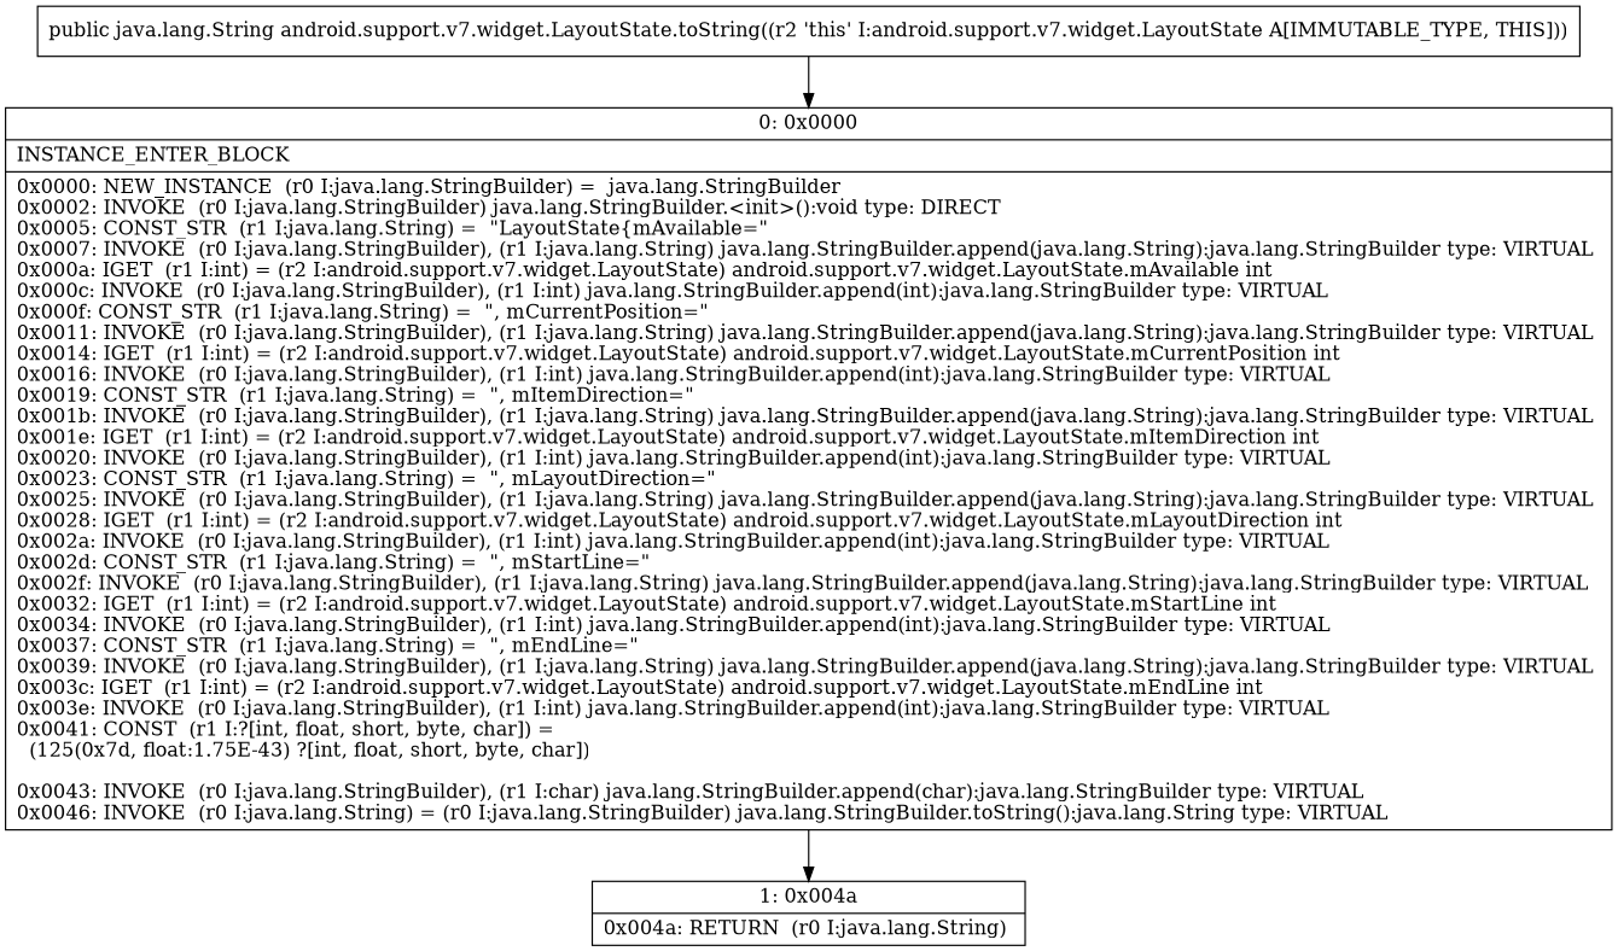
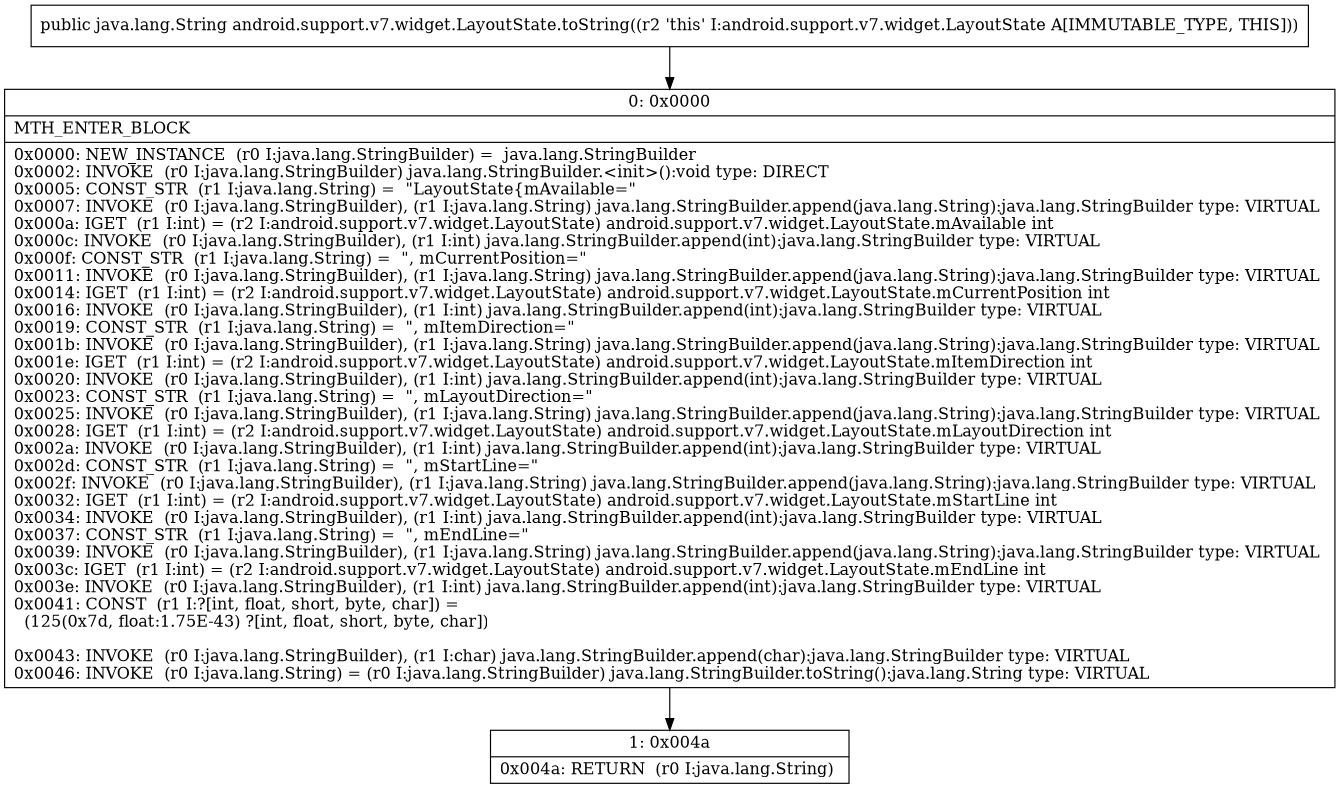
  digraph {
    node [shape=record]
-   n1 [label="{0\:\ 0x0000|INSTANCE_ENTER_BLOCK\l|0x0000: NEW_INSTANCE  (r0 I:java.lang.StringBuilder) =  java.lang.StringBuilder \l0x0002: INVOKE  (r0 I:java.lang.StringBuilder) java.lang.StringBuilder.\<init\>():void type: DIRECT \l0x0005: CONST_STR  (r1 I:java.lang.String) =  \"LayoutState\{mAvailable=\" \l0x0007: INVOKE  (r0 I:java.lang.StringBuilder), (r1 I:java.lang.String) java.lang.StringBuilder.append(java.lang.String):java.lang.StringBuilder type: VIRTUAL \l0x000a: IGET  (r1 I:int) = (r2 I:android.support.v7.widget.LayoutState) android.support.v7.widget.LayoutState.mAvailable int \l0x000c: INVOKE  (r0 I:java.lang.StringBuilder), (r1 I:int) java.lang.StringBuilder.append(int):java.lang.StringBuilder type: VIRTUAL \l0x000f: CONST_STR  (r1 I:java.lang.String) =  \", mCurrentPosition=\" \l0x0011: INVOKE  (r0 I:java.lang.StringBuilder), (r1 I:java.lang.String) java.lang.StringBuilder.append(java.lang.String):java.lang.StringBuilder type: VIRTUAL \l0x0014: IGET  (r1 I:int) = (r2 I:android.support.v7.widget.LayoutState) android.support.v7.widget.LayoutState.mCurrentPosition int \l0x0016: INVOKE  (r0 I:java.lang.StringBuilder), (r1 I:int) java.lang.StringBuilder.append(int):java.lang.StringBuilder type: VIRTUAL \l0x0019: CONST_STR  (r1 I:java.lang.String) =  \", mItemDirection=\" \l0x001b: INVOKE  (r0 I:java.lang.StringBuilder), (r1 I:java.lang.String) java.lang.StringBuilder.append(java.lang.String):java.lang.StringBuilder type: VIRTUAL \l0x001e: IGET  (r1 I:int) = (r2 I:android.support.v7.widget.LayoutState) android.support.v7.widget.LayoutState.mItemDirection int \l0x0020: INVOKE  (r0 I:java.lang.StringBuilder), (r1 I:int) java.lang.StringBuilder.append(int):java.lang.StringBuilder type: VIRTUAL \l0x0023: CONST_STR  (r1 I:java.lang.String) =  \", mLayoutDirection=\" \l0x0025: INVOKE  (r0 I:java.lang.StringBuilder), (r1 I:java.lang.String) java.lang.StringBuilder.append(java.lang.String):java.lang.StringBuilder type: VIRTUAL \l0x0028: IGET  (r1 I:int) = (r2 I:android.support.v7.widget.LayoutState) android.support.v7.widget.LayoutState.mLayoutDirection int \l0x002a: INVOKE  (r0 I:java.lang.StringBuilder), (r1 I:int) java.lang.StringBuilder.append(int):java.lang.StringBuilder type: VIRTUAL \l0x002d: CONST_STR  (r1 I:java.lang.String) =  \", mStartLine=\" \l0x002f: INVOKE  (r0 I:java.lang.StringBuilder), (r1 I:java.lang.String) java.lang.StringBuilder.append(java.lang.String):java.lang.StringBuilder type: VIRTUAL \l0x0032: IGET  (r1 I:int) = (r2 I:android.support.v7.widget.LayoutState) android.support.v7.widget.LayoutState.mStartLine int \l0x0034: INVOKE  (r0 I:java.lang.StringBuilder), (r1 I:int) java.lang.StringBuilder.append(int):java.lang.StringBuilder type: VIRTUAL \l0x0037: CONST_STR  (r1 I:java.lang.String) =  \", mEndLine=\" \l0x0039: INVOKE  (r0 I:java.lang.StringBuilder), (r1 I:java.lang.String) java.lang.StringBuilder.append(java.lang.String):java.lang.StringBuilder type: VIRTUAL \l0x003c: IGET  (r1 I:int) = (r2 I:android.support.v7.widget.LayoutState) android.support.v7.widget.LayoutState.mEndLine int \l0x003e: INVOKE  (r0 I:java.lang.StringBuilder), (r1 I:int) java.lang.StringBuilder.append(int):java.lang.StringBuilder type: VIRTUAL \l0x0041: CONST  (r1 I:?[int, float, short, byte, char]) = \l  (125(0x7d, float:1.75E\-43) ?[int, float, short, byte, char])\l \l0x0043: INVOKE  (r0 I:java.lang.StringBuilder), (r1 I:char) java.lang.StringBuilder.append(char):java.lang.StringBuilder type: VIRTUAL \l0x0046: INVOKE  (r0 I:java.lang.String) = (r0 I:java.lang.StringBuilder) java.lang.StringBuilder.toString():java.lang.String type: VIRTUAL \l}"]
+   n1 [label="{0\:\ 0x0000|MTH_ENTER_BLOCK\l|0x0000: NEW_INSTANCE  (r0 I:java.lang.StringBuilder) =  java.lang.StringBuilder \l0x0002: INVOKE  (r0 I:java.lang.StringBuilder) java.lang.StringBuilder.\<init\>():void type: DIRECT \l0x0005: CONST_STR  (r1 I:java.lang.String) =  \"LayoutState\{mAvailable=\" \l0x0007: INVOKE  (r0 I:java.lang.StringBuilder), (r1 I:java.lang.String) java.lang.StringBuilder.append(java.lang.String):java.lang.StringBuilder type: VIRTUAL \l0x000a: IGET  (r1 I:int) = (r2 I:android.support.v7.widget.LayoutState) android.support.v7.widget.LayoutState.mAvailable int \l0x000c: INVOKE  (r0 I:java.lang.StringBuilder), (r1 I:int) java.lang.StringBuilder.append(int):java.lang.StringBuilder type: VIRTUAL \l0x000f: CONST_STR  (r1 I:java.lang.String) =  \", mCurrentPosition=\" \l0x0011: INVOKE  (r0 I:java.lang.StringBuilder), (r1 I:java.lang.String) java.lang.StringBuilder.append(java.lang.String):java.lang.StringBuilder type: VIRTUAL \l0x0014: IGET  (r1 I:int) = (r2 I:android.support.v7.widget.LayoutState) android.support.v7.widget.LayoutState.mCurrentPosition int \l0x0016: INVOKE  (r0 I:java.lang.StringBuilder), (r1 I:int) java.lang.StringBuilder.append(int):java.lang.StringBuilder type: VIRTUAL \l0x0019: CONST_STR  (r1 I:java.lang.String) =  \", mItemDirection=\" \l0x001b: INVOKE  (r0 I:java.lang.StringBuilder), (r1 I:java.lang.String) java.lang.StringBuilder.append(java.lang.String):java.lang.StringBuilder type: VIRTUAL \l0x001e: IGET  (r1 I:int) = (r2 I:android.support.v7.widget.LayoutState) android.support.v7.widget.LayoutState.mItemDirection int \l0x0020: INVOKE  (r0 I:java.lang.StringBuilder), (r1 I:int) java.lang.StringBuilder.append(int):java.lang.StringBuilder type: VIRTUAL \l0x0023: CONST_STR  (r1 I:java.lang.String) =  \", mLayoutDirection=\" \l0x0025: INVOKE  (r0 I:java.lang.StringBuilder), (r1 I:java.lang.String) java.lang.StringBuilder.append(java.lang.String):java.lang.StringBuilder type: VIRTUAL \l0x0028: IGET  (r1 I:int) = (r2 I:android.support.v7.widget.LayoutState) android.support.v7.widget.LayoutState.mLayoutDirection int \l0x002a: INVOKE  (r0 I:java.lang.StringBuilder), (r1 I:int) java.lang.StringBuilder.append(int):java.lang.StringBuilder type: VIRTUAL \l0x002d: CONST_STR  (r1 I:java.lang.String) =  \", mStartLine=\" \l0x002f: INVOKE  (r0 I:java.lang.StringBuilder), (r1 I:java.lang.String) java.lang.StringBuilder.append(java.lang.String):java.lang.StringBuilder type: VIRTUAL \l0x0032: IGET  (r1 I:int) = (r2 I:android.support.v7.widget.LayoutState) android.support.v7.widget.LayoutState.mStartLine int \l0x0034: INVOKE  (r0 I:java.lang.StringBuilder), (r1 I:int) java.lang.StringBuilder.append(int):java.lang.StringBuilder type: VIRTUAL \l0x0037: CONST_STR  (r1 I:java.lang.String) =  \", mEndLine=\" \l0x0039: INVOKE  (r0 I:java.lang.StringBuilder), (r1 I:java.lang.String) java.lang.StringBuilder.append(java.lang.String):java.lang.StringBuilder type: VIRTUAL \l0x003c: IGET  (r1 I:int) = (r2 I:android.support.v7.widget.LayoutState) android.support.v7.widget.LayoutState.mEndLine int \l0x003e: INVOKE  (r0 I:java.lang.StringBuilder), (r1 I:int) java.lang.StringBuilder.append(int):java.lang.StringBuilder type: VIRTUAL \l0x0041: CONST  (r1 I:?[int, float, short, byte, char]) = \l  (125(0x7d, float:1.75E\-43) ?[int, float, short, byte, char])\l \l0x0043: INVOKE  (r0 I:java.lang.StringBuilder), (r1 I:char) java.lang.StringBuilder.append(char):java.lang.StringBuilder type: VIRTUAL \l0x0046: INVOKE  (r0 I:java.lang.String) = (r0 I:java.lang.StringBuilder) java.lang.StringBuilder.toString():java.lang.String type: VIRTUAL \l}"]
    n2 [label="{1\:\ 0x004a|0x004a: RETURN  (r0 I:java.lang.String) \l}"]
    n3 [label="{public java.lang.String android.support.v7.widget.LayoutState.toString((r2 'this' I:android.support.v7.widget.LayoutState A[IMMUTABLE_TYPE, THIS])) }"]
    n1 -> n2
    n3 -> n1
  }
